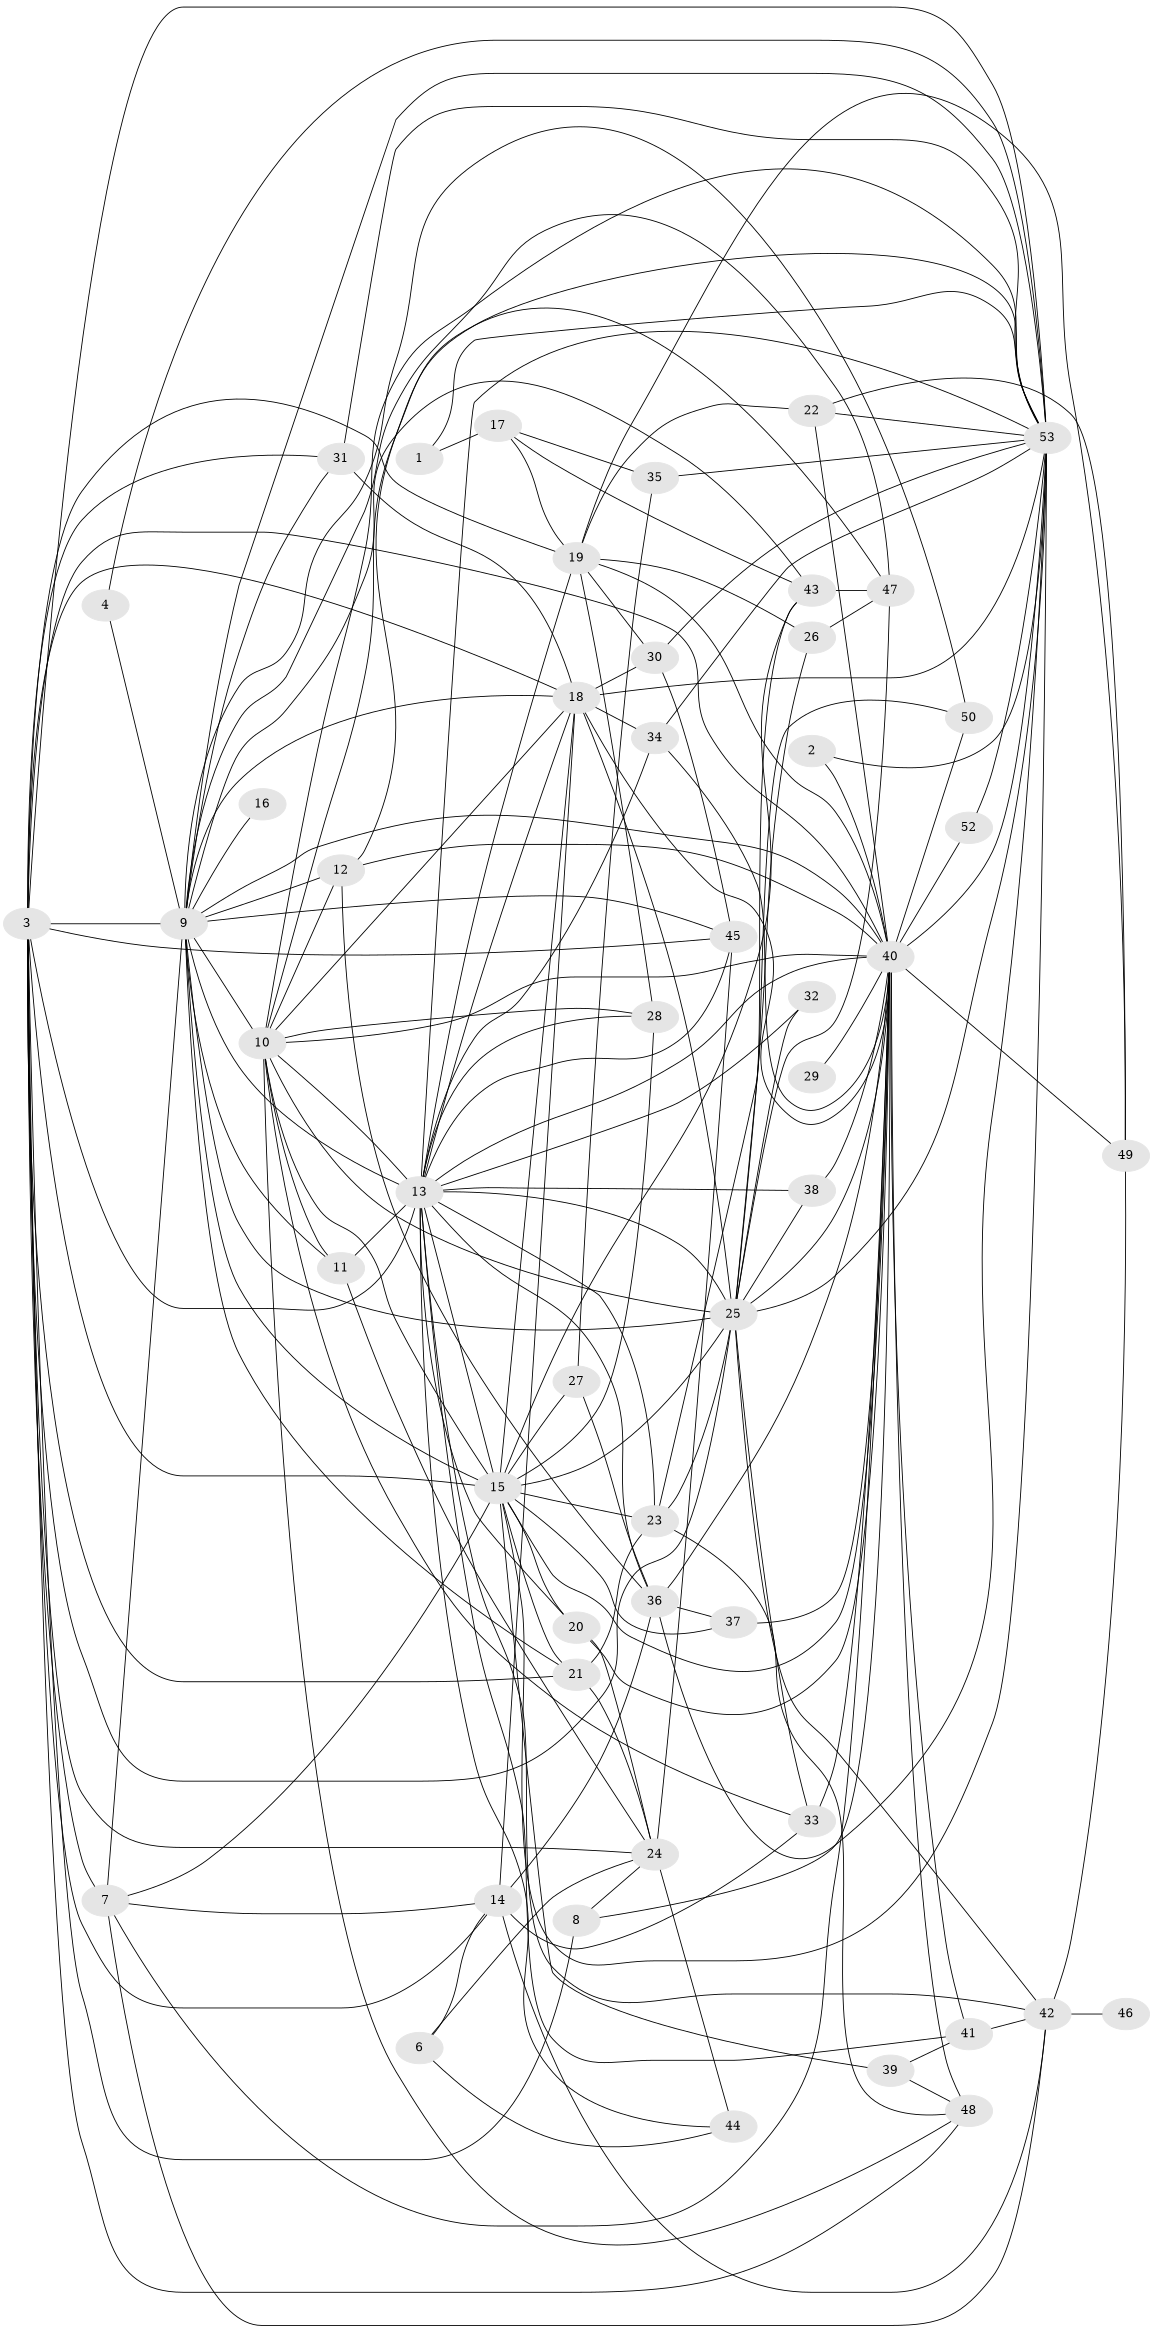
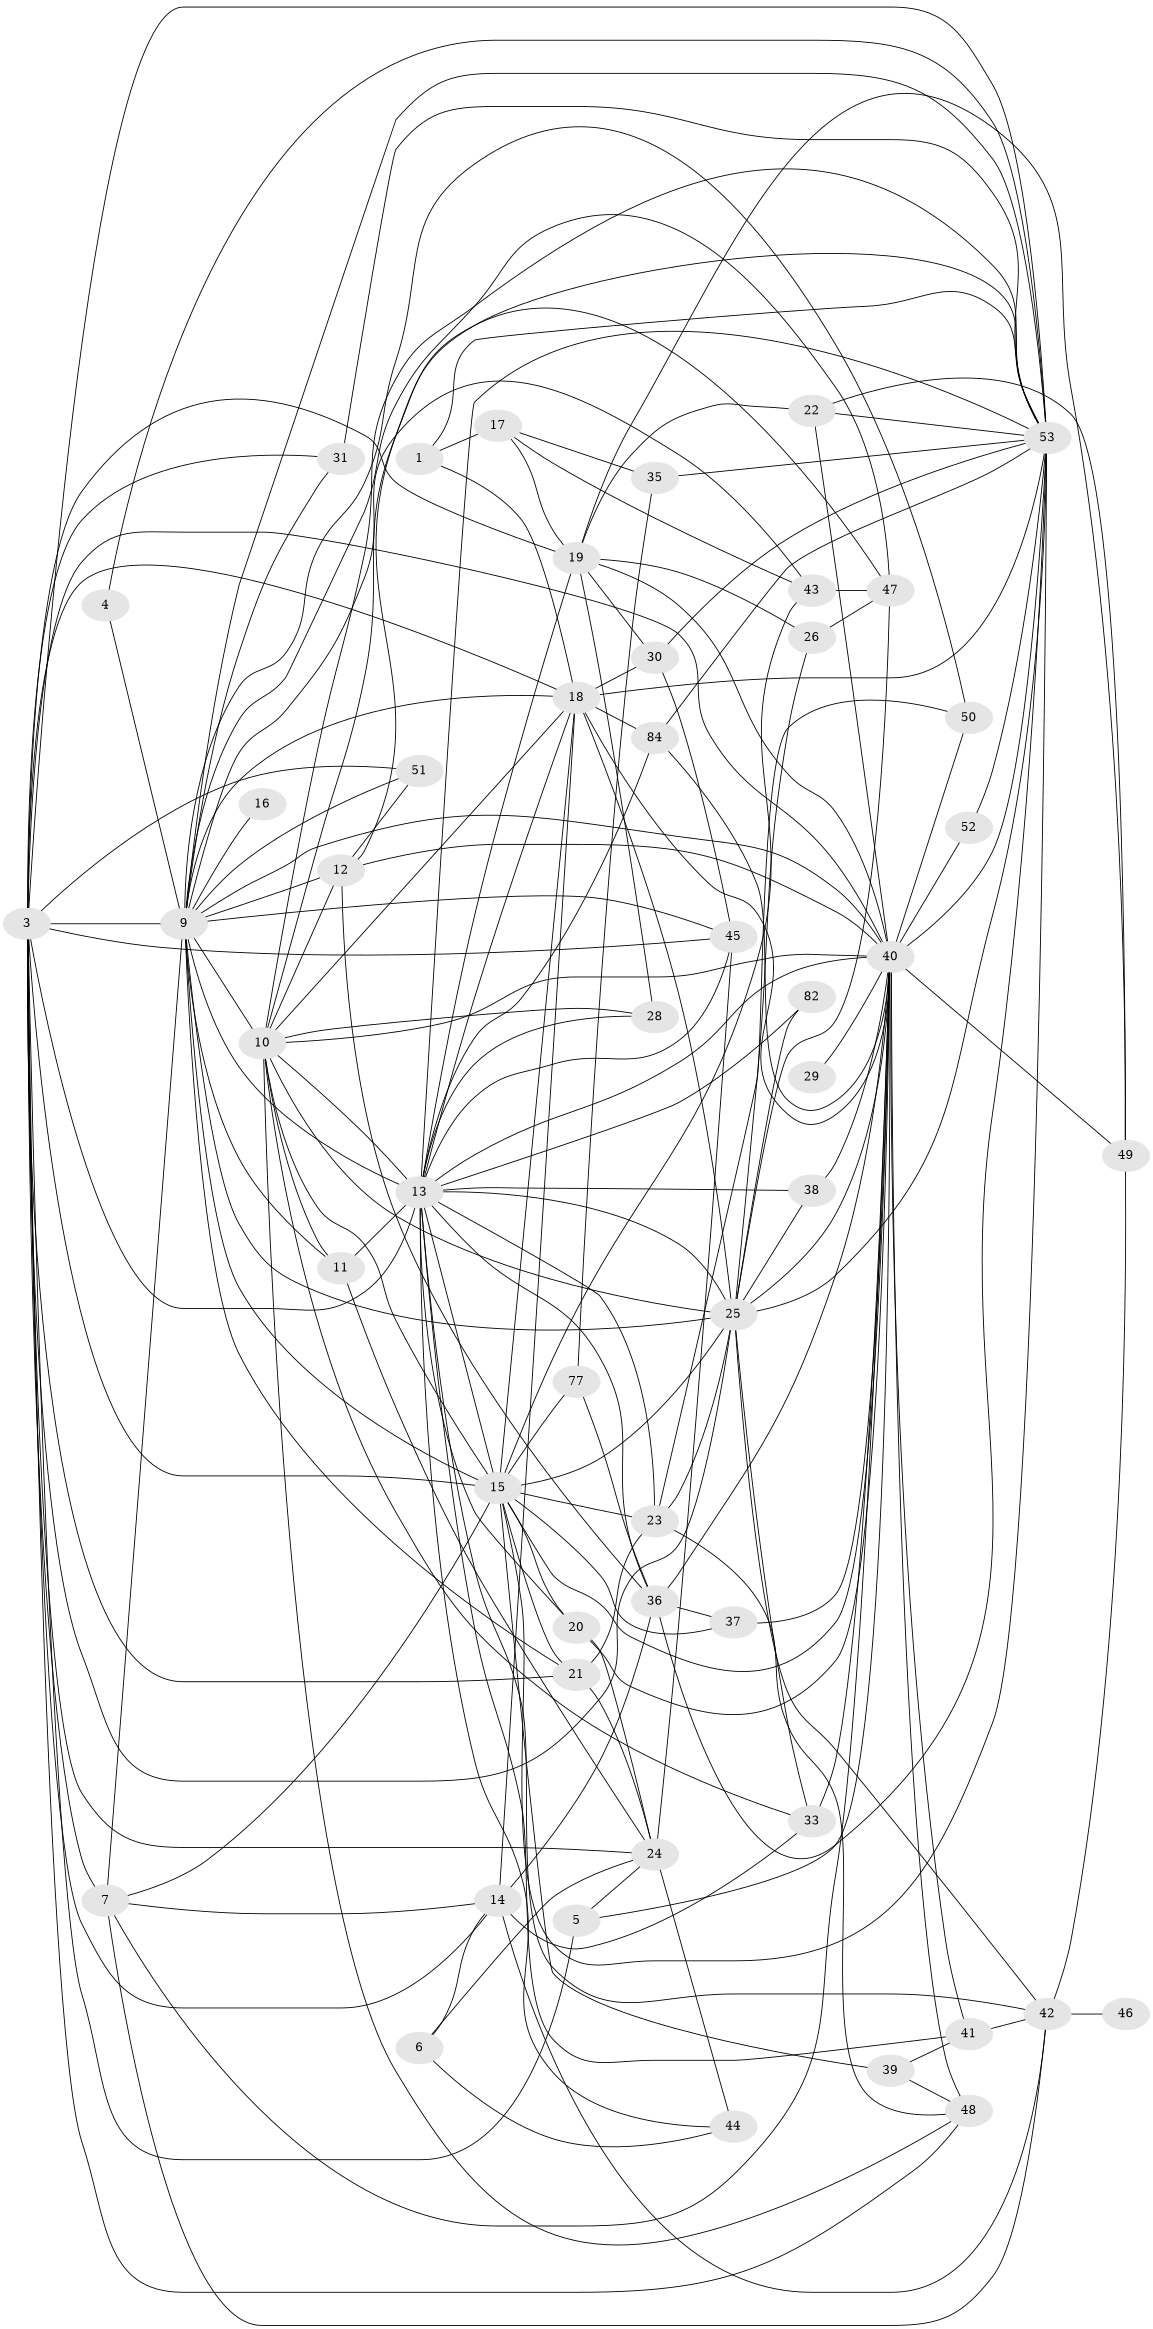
  graph {
    rankdir=LR
    node [color=gray90 style=filled]
    edge [weight=1.0]
    1
    17
    18
    53
    19
    43
    35
    40
    25
-   34
+   34 [label=84]
    30
-   2
    48
    50
    41
    49
    52
    3
-   5 [label=8]
+   5
    7
    9
    13
    14
    15
    21
    24
    31
    45
+   51
    42
    10
    11
    12
    16
    47
    28
    33
    44
    36
    20
    23
-   32
+   32 [label=82]
    38
-   27
+   27 [label=77]
    37
    39
    22
    26
    4
    6
    46
    29
    1 -- 17
-   31 -- 18
+   1 -- 18
    1 -- 53
    17 -- 19
    17 -- 43
    17 -- 35
    18 -- 53 [weight=2.0]
    18 -- 40
    18 -- 25
    18 -- 34 [weight=2.0]
    18 -- 30 [weight=2.0]
    19 -- 40
    19 -- 30
    19 -- 49
    19 -- 28
    19 -- 22
    19 -- 26
    43 -- 47
    35 -- 53
    40 -- 53
    40 -- 48
    40 -- 50
    40 -- 41
    40 -- 49
    40 -- 52
    25 -- 53
-   25 -- 43
    25 -- 40
    25 -- 42
    25 -- 47
    25 -- 33
    25 -- 32
    25 -- 38
    25 -- 26
    34 -- 53
    34 -- 40
    30 -- 53
    30 -- 45
-   2 -- 53
-   2 -- 40
    41 -- 42
    52 -- 53
    3 -- 18 [weight=4.0]
    3 -- 53 [weight=3.0]
    3 -- 19 [weight=2.0]
    3 -- 40 [weight=4.0]
    3 -- 25 [weight=3.0]
    3 -- 48
    3 -- 5
    3 -- 7
    3 -- 9 [weight=3.0]
    3 -- 13 [weight=3.0]
    3 -- 14
    3 -- 15 [weight=3.0]
    3 -- 21
    3 -- 24 [weight=2.0]
    3 -- 31
    3 -- 45
+   3 -- 51
    5 -- 40
    5 -- 24
    7 -- 40
    7 -- 9
    7 -- 14
    7 -- 15
    7 -- 42
    9 -- 18
    9 -- 53 [weight=2.0]
    9 -- 43
    9 -- 40
    9 -- 25
    9 -- 50
    9 -- 13 [weight=3.0]
    9 -- 15
    9 -- 21
    9 -- 31
    9 -- 45
+   9 -- 51
    9 -- 10
    9 -- 11
    9 -- 12
    9 -- 16
    9 -- 47
    13 -- 18
    13 -- 53
    13 -- 19
    13 -- 40
    13 -- 25 [weight=2.0]
    13 -- 34
    13 -- 41
    13 -- 15
    13 -- 45
    13 -- 42
    13 -- 28
    13 -- 44 [weight=2.0]
    13 -- 36
    13 -- 20
    13 -- 23
    13 -- 32
    13 -- 38
    14 -- 18
    14 -- 42
    14 -- 33
    14 -- 36
    15 -- 18
    15 -- 53 [weight=2.0]
    15 -- 43
    15 -- 40
    15 -- 25 [weight=2.0]
    15 -- 21
-   15 -- 28
    15 -- 20
    15 -- 23
    15 -- 27
    15 -- 37
    15 -- 39
    21 -- 24
    21 -- 23
    24 -- 45
    24 -- 44
    31 -- 53
    42 -- 49
    42 -- 46
    10 -- 18
    10 -- 53
    10 -- 40
    10 -- 25
    10 -- 48
    10 -- 13 [weight=2.0]
    10 -- 15
    10 -- 11
    10 -- 12 [weight=2.0]
    10 -- 47
    10 -- 28
    10 -- 33
    11 -- 13
    11 -- 24
    12 -- 53
    12 -- 40
+   12 -- 51
    12 -- 36
    33 -- 40
    36 -- 53
    36 -- 40
    36 -- 37
    20 -- 40
    20 -- 24
    23 -- 25
    23 -- 48
    23 -- 50
    38 -- 40
    27 -- 35
    27 -- 36
    37 -- 40
    39 -- 48
    39 -- 41
    22 -- 53
    22 -- 40 [weight=3.0]
    22 -- 49
    26 -- 47
    4 -- 53
    4 -- 9
    6 -- 14
    6 -- 24
    6 -- 44
    29 -- 40
  }
